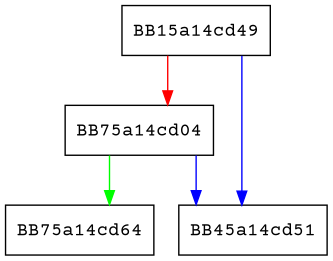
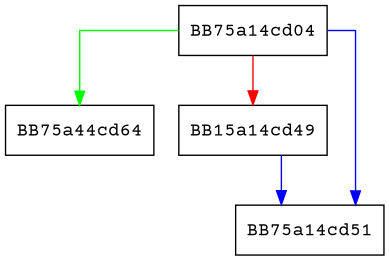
  digraph {
    fontname="Courier Prime"
    splines=ortho
    node [fontname="Courier Prime" shape=box]
    edge [color=blue fontname="Courier Prime"]
    BB75a14cd04
-   BB75a14cd64
+   BB75a14cd64 [label=BB75a44cd64]
    n3 [label=BB15a14cd49]
-   BB75a14cd51 [label=BB45a14cd51]
+   BB75a14cd51
    BB75a14cd04 -> BB75a14cd64 [color=green]
-   n3 -> BB75a14cd04 [color=red]
+   BB75a14cd04 -> n3 [color=red]
    BB75a14cd04 -> BB75a14cd51
    n3 -> BB75a14cd51
  }
